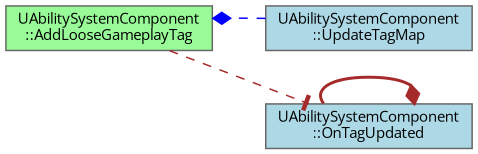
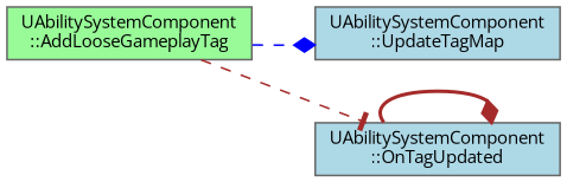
  digraph {
    fontname="Open Sans"
    rankdir=LR
    node [color=grey40 fillcolor=lightblue fontname="Open Sans" fontsize=10 shape=box style=filled]
    edge [arrowhead=diamond color=brown fontname="Open Sans" fontsize=10 labelfontname=Helvetica labelfontsize=10 style=dashed]
    n1 [color=gray40 fillcolor=palegreen fontcolor=black height=0.2 label="UAbilitySystemComponent\l::AddLooseGameplayTag" width=0.4]
    n2 [height=0.2 label="UAbilitySystemComponent\l::UpdateTagMap" width=0.4]
    n3 [height=0.2 label="UAbilitySystemComponent\l::OnTagUpdated" width=0.4]
-   n2 -> n1 [color=blue]
+   n1 -> n2 [color=blue]
    n1 -> n3 [arrowhead=tee]
    n3 -> n3 [style=bold]
  }
